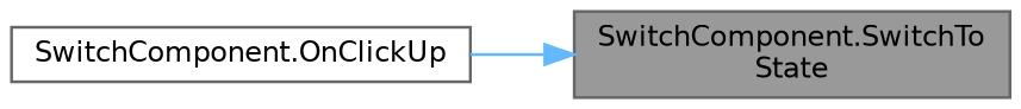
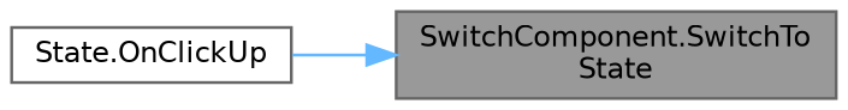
  digraph {
    rankdir=RL
    node [fontname=Helvetica fontsize=10 shape=box style=filled]
    n1 [color=gray40 fillcolor=grey60 fontcolor=black height=0.2 label="SwitchComponent.SwitchTo\lState" width=0.4]
-   n2 [color=grey40 fillcolor=white height=0.2 label="SwitchComponent.OnClickUp" width=0.4]
+   n2 [color=grey40 fillcolor=white height=0.2 label="State.OnClickUp" width=0.4]
    n1 -> n2 [color=steelblue1 dir=back fontname=Helvetica fontsize=10 labelfontname=Helvetica labelfontsize=10 style=solid]
  }
